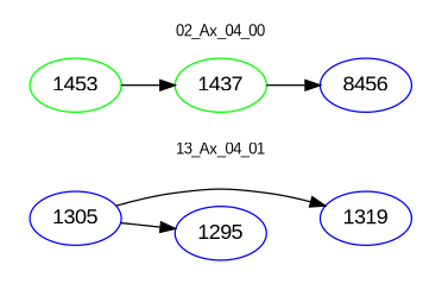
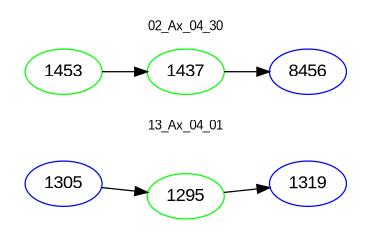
  digraph {
    fontname="Liberation Sans"
    rankdir=LR
    node [color=blue fontname="Liberation Sans"]
    edge [color=black fontname="Liberation Sans"]
    n1 [label=1305]
-   n2 [label=1295]
+   n2 [color=green label=1295]
    n3 [label=1319]
    n4 [color=green label=1453]
    n5 [color=green label=1437]
    n6 [label=8456]
    subgraph cluster_1 {
      color=white
      fontsize=10
      label="13_Ax_04_01"
      n1
      n2
      n3
    }
    subgraph cluster_2 {
      color=white
      fontsize=10
-     label="02_Ax_04_00"
+     label="02_Ax_04_30"
      n4
      n5
      n6
    }
    n1 -> n2
-   n1 -> n3
+   n2 -> n3
    n4 -> n5
    n5 -> n6
  }
